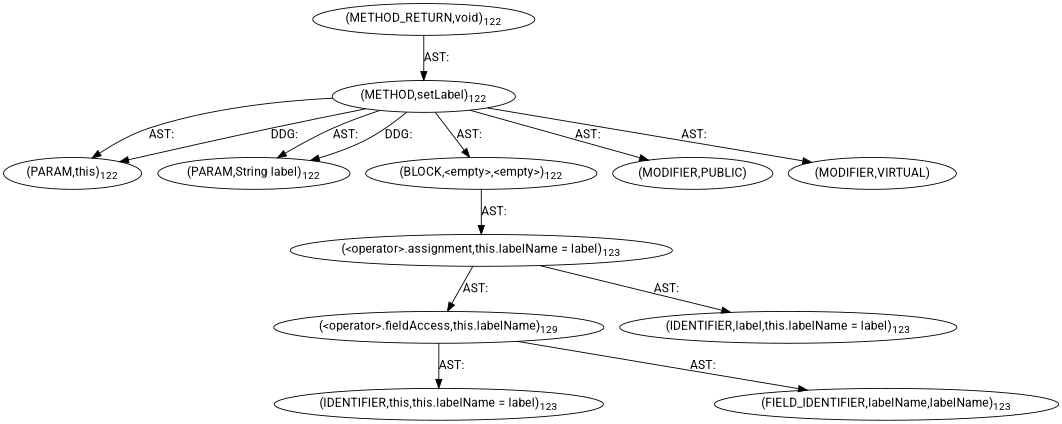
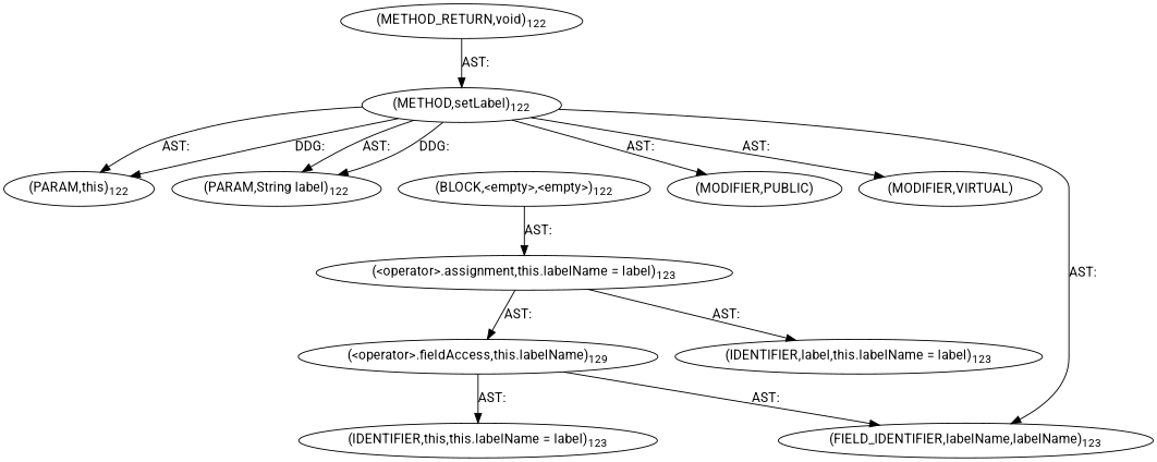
  digraph {
    fontname=Roboto
    node [fontname=Roboto]
    edge [fontname=Roboto]
    n1 [label=<(METHOD,setLabel)<SUB>122</SUB>>]
    n2 [label=<(PARAM,this)<SUB>122</SUB>>]
    n3 [label=<(PARAM,String label)<SUB>122</SUB>>]
    n4 [label=<(BLOCK,&lt;empty&gt;,&lt;empty&gt;)<SUB>122</SUB>>]
    n5 [label=<(MODIFIER,PUBLIC)>]
    n6 [label=<(MODIFIER,VIRTUAL)>]
    n7 [label=<(&lt;operator&gt;.assignment,this.labelName = label)<SUB>123</SUB>>]
    n8 [label=<(METHOD_RETURN,void)<SUB>122</SUB>>]
    n9 [label=<(&lt;operator&gt;.fieldAccess,this.labelName)<SUB>129</SUB>>]
    n10 [label=<(IDENTIFIER,label,this.labelName = label)<SUB>123</SUB>>]
    n11 [label=<(IDENTIFIER,this,this.labelName = label)<SUB>123</SUB>>]
    n12 [label=<(FIELD_IDENTIFIER,labelName,labelName)<SUB>123</SUB>>]
    n1 -> n2 [label="AST: "]
    n1 -> n2 [label="DDG: "]
    n1 -> n3 [label="AST: "]
    n1 -> n3 [label="DDG: "]
-   n1 -> n4 [label="AST: "]
+   n1 -> n12 [label="AST: "]
    n1 -> n5 [label="AST: "]
    n1 -> n6 [label="AST: "]
    n4 -> n7 [label="AST: "]
    n7 -> n9 [label="AST: "]
    n7 -> n10 [label="AST: "]
    n8 -> n1 [label="AST: "]
    n9 -> n11 [label="AST: "]
    n9 -> n12 [label="AST: "]
  }
